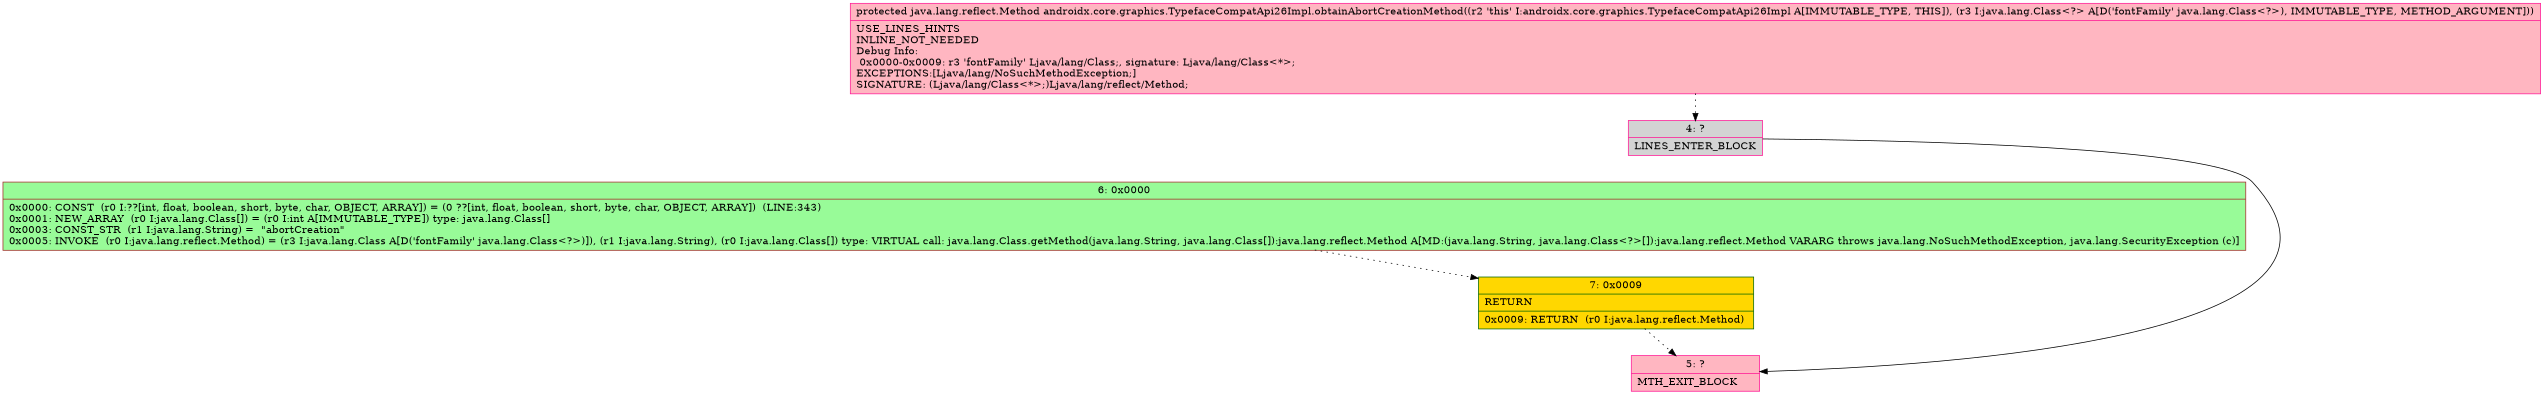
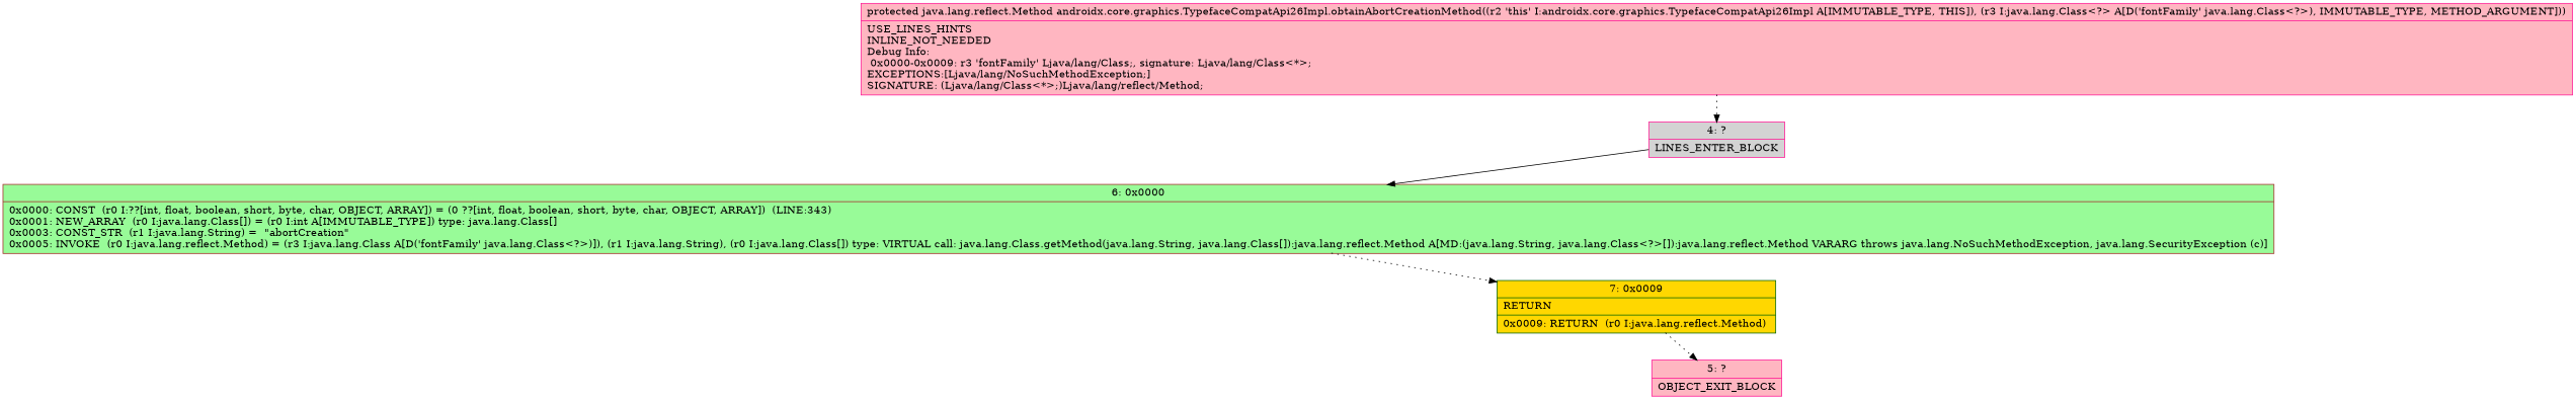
  digraph {
    node [color=deeppink fillcolor=lightpink shape=record style=filled]
    edge [style=dotted]
    n1 [fillcolor=lightgrey label="{4\:\ ?|LINES_ENTER_BLOCK\l}"]
    n2 [color=brown fillcolor=palegreen label="{6\:\ 0x0000|0x0000: CONST  (r0 I:??[int, float, boolean, short, byte, char, OBJECT, ARRAY]) = (0 ??[int, float, boolean, short, byte, char, OBJECT, ARRAY])  (LINE:343)\l0x0001: NEW_ARRAY  (r0 I:java.lang.Class[]) = (r0 I:int A[IMMUTABLE_TYPE]) type: java.lang.Class[] \l0x0003: CONST_STR  (r1 I:java.lang.String) =  \"abortCreation\" \l0x0005: INVOKE  (r0 I:java.lang.reflect.Method) = (r3 I:java.lang.Class A[D('fontFamily' java.lang.Class\<?\>)]), (r1 I:java.lang.String), (r0 I:java.lang.Class[]) type: VIRTUAL call: java.lang.Class.getMethod(java.lang.String, java.lang.Class[]):java.lang.reflect.Method A[MD:(java.lang.String, java.lang.Class\<?\>[]):java.lang.reflect.Method VARARG throws java.lang.NoSuchMethodException, java.lang.SecurityException (c)]\l}"]
    n3 [color=darkgreen fillcolor=gold label="{7\:\ 0x0009|RETURN\l|0x0009: RETURN  (r0 I:java.lang.reflect.Method) \l}"]
-   n4 [label="{5\:\ ?|MTH_EXIT_BLOCK\l}"]
+   n4 [label="{5\:\ ?|OBJECT_EXIT_BLOCK\l}"]
    n5 [label="{protected java.lang.reflect.Method androidx.core.graphics.TypefaceCompatApi26Impl.obtainAbortCreationMethod((r2 'this' I:androidx.core.graphics.TypefaceCompatApi26Impl A[IMMUTABLE_TYPE, THIS]), (r3 I:java.lang.Class\<?\> A[D('fontFamily' java.lang.Class\<?\>), IMMUTABLE_TYPE, METHOD_ARGUMENT]))  | USE_LINES_HINTS\lINLINE_NOT_NEEDED\lDebug Info:\l  0x0000\-0x0009: r3 'fontFamily' Ljava\/lang\/Class;, signature: Ljava\/lang\/Class\<*\>;\lEXCEPTIONS:[Ljava\/lang\/NoSuchMethodException;]\lSIGNATURE: (Ljava\/lang\/Class\<*\>;)Ljava\/lang\/reflect\/Method;\l}"]
-   n1 -> n4 [style=solid]
+   n1 -> n2 [style=solid]
    n2 -> n3
    n3 -> n4
    n5 -> n1
  }
